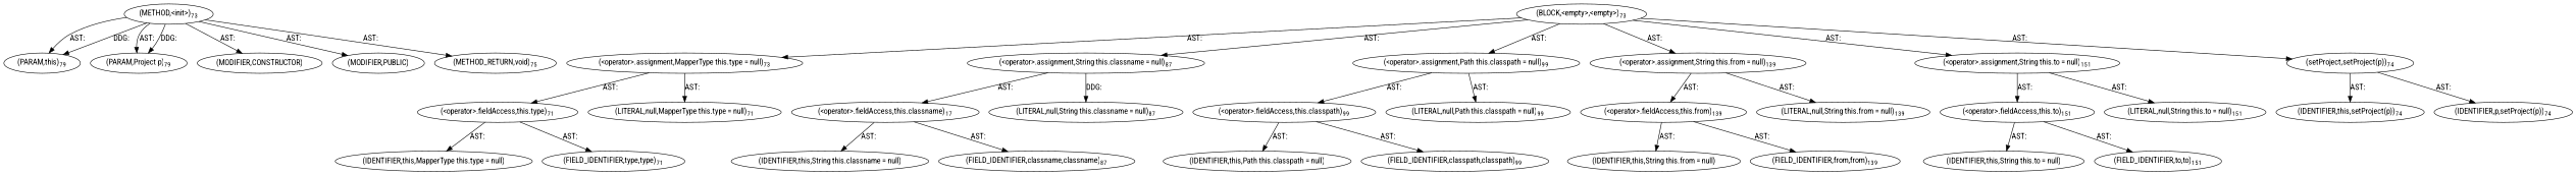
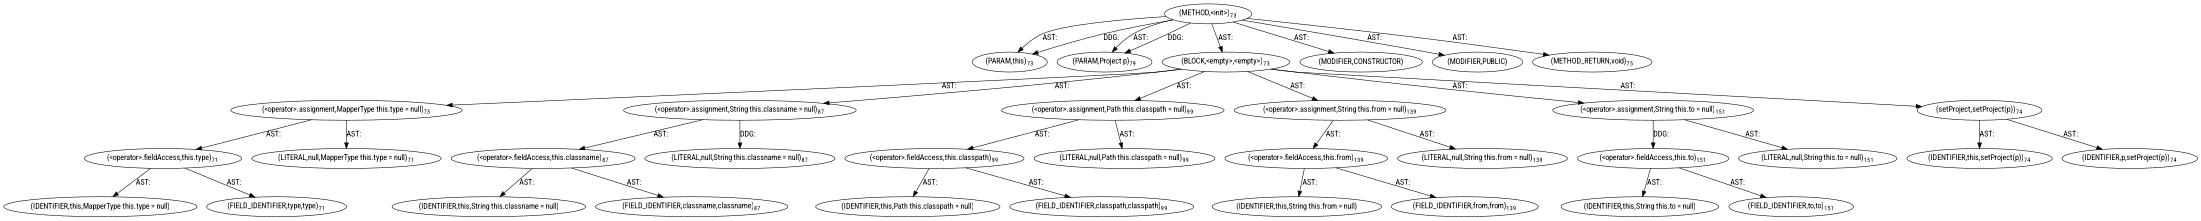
  digraph {
    fontname="Roboto Condensed"
    node [fontname="Roboto Condensed"]
    edge [fontname="Roboto Condensed"]
    n1 [label=<(METHOD,&lt;init&gt;)<SUB>73</SUB>>]
-   n2 [label=<(PARAM,this)<SUB>79</SUB>>]
+   n2 [label=<(PARAM,this)<SUB>73</SUB>>]
    n3 [label=<(PARAM,Project p)<SUB>79</SUB>>]
    n4 [label=<(BLOCK,&lt;empty&gt;,&lt;empty&gt;)<SUB>73</SUB>>]
    n5 [label=<(MODIFIER,CONSTRUCTOR)>]
    n6 [label=<(MODIFIER,PUBLIC)>]
    n7 [label=<(METHOD_RETURN,void)<SUB>75</SUB>>]
    n8 [label=<(&lt;operator&gt;.assignment,MapperType this.type = null)<SUB>73</SUB>>]
    n9 [label=<(&lt;operator&gt;.assignment,String this.classname = null)<SUB>87</SUB>>]
    n10 [label=<(&lt;operator&gt;.assignment,Path this.classpath = null)<SUB>99</SUB>>]
    n11 [label=<(&lt;operator&gt;.assignment,String this.from = null)<SUB>139</SUB>>]
    n12 [label=<(&lt;operator&gt;.assignment,String this.to = null)<SUB>151</SUB>>]
    n13 [label=<(setProject,setProject(p))<SUB>74</SUB>>]
    n14 [label=<(&lt;operator&gt;.fieldAccess,this.type)<SUB>71</SUB>>]
    n15 [label=<(LITERAL,null,MapperType this.type = null)<SUB>71</SUB>>]
-   n16 [label=<(&lt;operator&gt;.fieldAccess,this.classname)<SUB>17</SUB>>]
+   n16 [label=<(&lt;operator&gt;.fieldAccess,this.classname)<SUB>87</SUB>>]
    n17 [label=<(LITERAL,null,String this.classname = null)<SUB>87</SUB>>]
    n18 [label=<(&lt;operator&gt;.fieldAccess,this.classpath)<SUB>99</SUB>>]
    n19 [label=<(LITERAL,null,Path this.classpath = null)<SUB>99</SUB>>]
    n20 [label=<(&lt;operator&gt;.fieldAccess,this.from)<SUB>139</SUB>>]
    n21 [label=<(LITERAL,null,String this.from = null)<SUB>139</SUB>>]
    n22 [label=<(&lt;operator&gt;.fieldAccess,this.to)<SUB>151</SUB>>]
    n23 [label=<(LITERAL,null,String this.to = null)<SUB>151</SUB>>]
    n24 [label=<(IDENTIFIER,this,setProject(p))<SUB>74</SUB>>]
    n25 [label=<(IDENTIFIER,p,setProject(p))<SUB>74</SUB>>]
    n26 [label=<(IDENTIFIER,this,MapperType this.type = null)>]
    n27 [label=<(FIELD_IDENTIFIER,type,type)<SUB>71</SUB>>]
    n28 [label=<(IDENTIFIER,this,String this.classname = null)>]
    n29 [label=<(FIELD_IDENTIFIER,classname,classname)<SUB>87</SUB>>]
    n30 [label=<(IDENTIFIER,this,Path this.classpath = null)>]
    n31 [label=<(FIELD_IDENTIFIER,classpath,classpath)<SUB>99</SUB>>]
    n32 [label=<(IDENTIFIER,this,String this.from = null)>]
    n33 [label=<(FIELD_IDENTIFIER,from,from)<SUB>139</SUB>>]
    n34 [label=<(IDENTIFIER,this,String this.to = null)>]
    n35 [label=<(FIELD_IDENTIFIER,to,to)<SUB>151</SUB>>]
    n1 -> n2 [label="AST: "]
    n1 -> n2 [label="DDG: "]
    n1 -> n3 [label="AST: "]
    n1 -> n3 [label="DDG: "]
+   n1 -> n4 [label="AST: "]
    n1 -> n5 [label="AST: "]
    n1 -> n6 [label="AST: "]
    n1 -> n7 [label="AST: "]
    n4 -> n8 [label="AST: "]
    n4 -> n9 [label="AST: "]
    n4 -> n10 [label="AST: "]
    n4 -> n11 [label="AST: "]
    n4 -> n12 [label="AST: "]
    n4 -> n13 [label="AST: "]
    n8 -> n14 [label="AST: "]
    n8 -> n15 [label="AST: "]
    n9 -> n16 [label="AST: "]
    n9 -> n17 [label="DDG: "]
    n10 -> n18 [label="AST: "]
    n10 -> n19 [label="AST: "]
    n11 -> n20 [label="AST: "]
    n11 -> n21 [label="AST: "]
-   n12 -> n22 [label="AST: "]
+   n12 -> n22 [label="DDG: "]
    n12 -> n23 [label="AST: "]
    n13 -> n24 [label="AST: "]
    n13 -> n25 [label="AST: "]
    n14 -> n26 [label="AST: "]
    n14 -> n27 [label="AST: "]
    n16 -> n28 [label="AST: "]
    n16 -> n29 [label="AST: "]
    n18 -> n30 [label="AST: "]
    n18 -> n31 [label="AST: "]
    n20 -> n32 [label="AST: "]
    n20 -> n33 [label="AST: "]
    n22 -> n34 [label="AST: "]
    n22 -> n35 [label="AST: "]
  }
